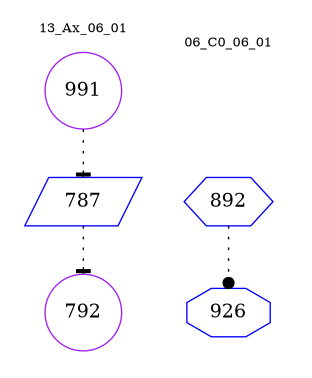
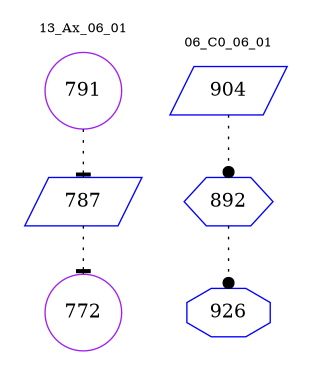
  digraph {
    node [color=blue shape=circle]
    edge [arrowhead=tee color=black style=dotted]
-   n1 [color=purple label=991]
+   n1 [color=purple label=791]
    n2 [label=787 shape=parallelogram]
-   n3 [color=purple label=792]
+   n3 [color=purple label=772]
+   n4 [label=904 shape=parallelogram]
    n5 [label=892 shape=hexagon]
    n6 [label=926 shape=octagon]
    subgraph cluster_1 {
      color=white
      fontsize=10
      label="13_Ax_06_01"
      n1
      n2
      n3
    }
    subgraph cluster_2 {
      color=white
      fontsize=10
      label="06_C0_06_01"
+     n4
      n5
      n6
    }
    n1 -> n2
    n2 -> n3
+   n4 -> n5 [arrowhead=dot]
    n5 -> n6 [arrowhead=dot]
  }
